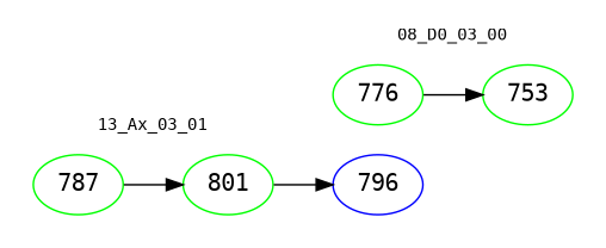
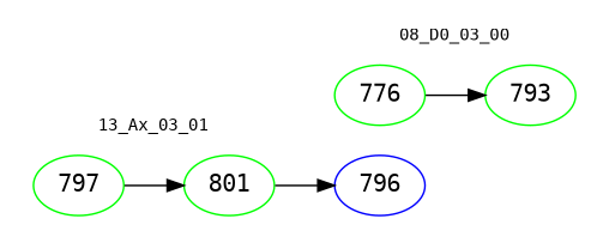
  digraph {
    fontname="DejaVu Sans Mono"
    rankdir=LR
    node [color=green fontname="DejaVu Sans Mono"]
    edge [color=black fontname="DejaVu Sans Mono"]
-   n1 [label=787]
+   n1 [label=797]
    n2 [label=801]
    n3 [label=776]
    n4 [color=blue label=796]
-   n5 [label=753]
+   n5 [label=793]
    subgraph cluster_1 {
      color=white
      fontsize=10
      label="13_Ax_03_01"
      n1
      n2
    }
    subgraph cluster_2 {
      color=white
      fontsize=10
      label="08_D0_03_00"
      n3
      n4
      n5
    }
    n1 -> n2
    n2 -> n4
    n3 -> n5
  }
